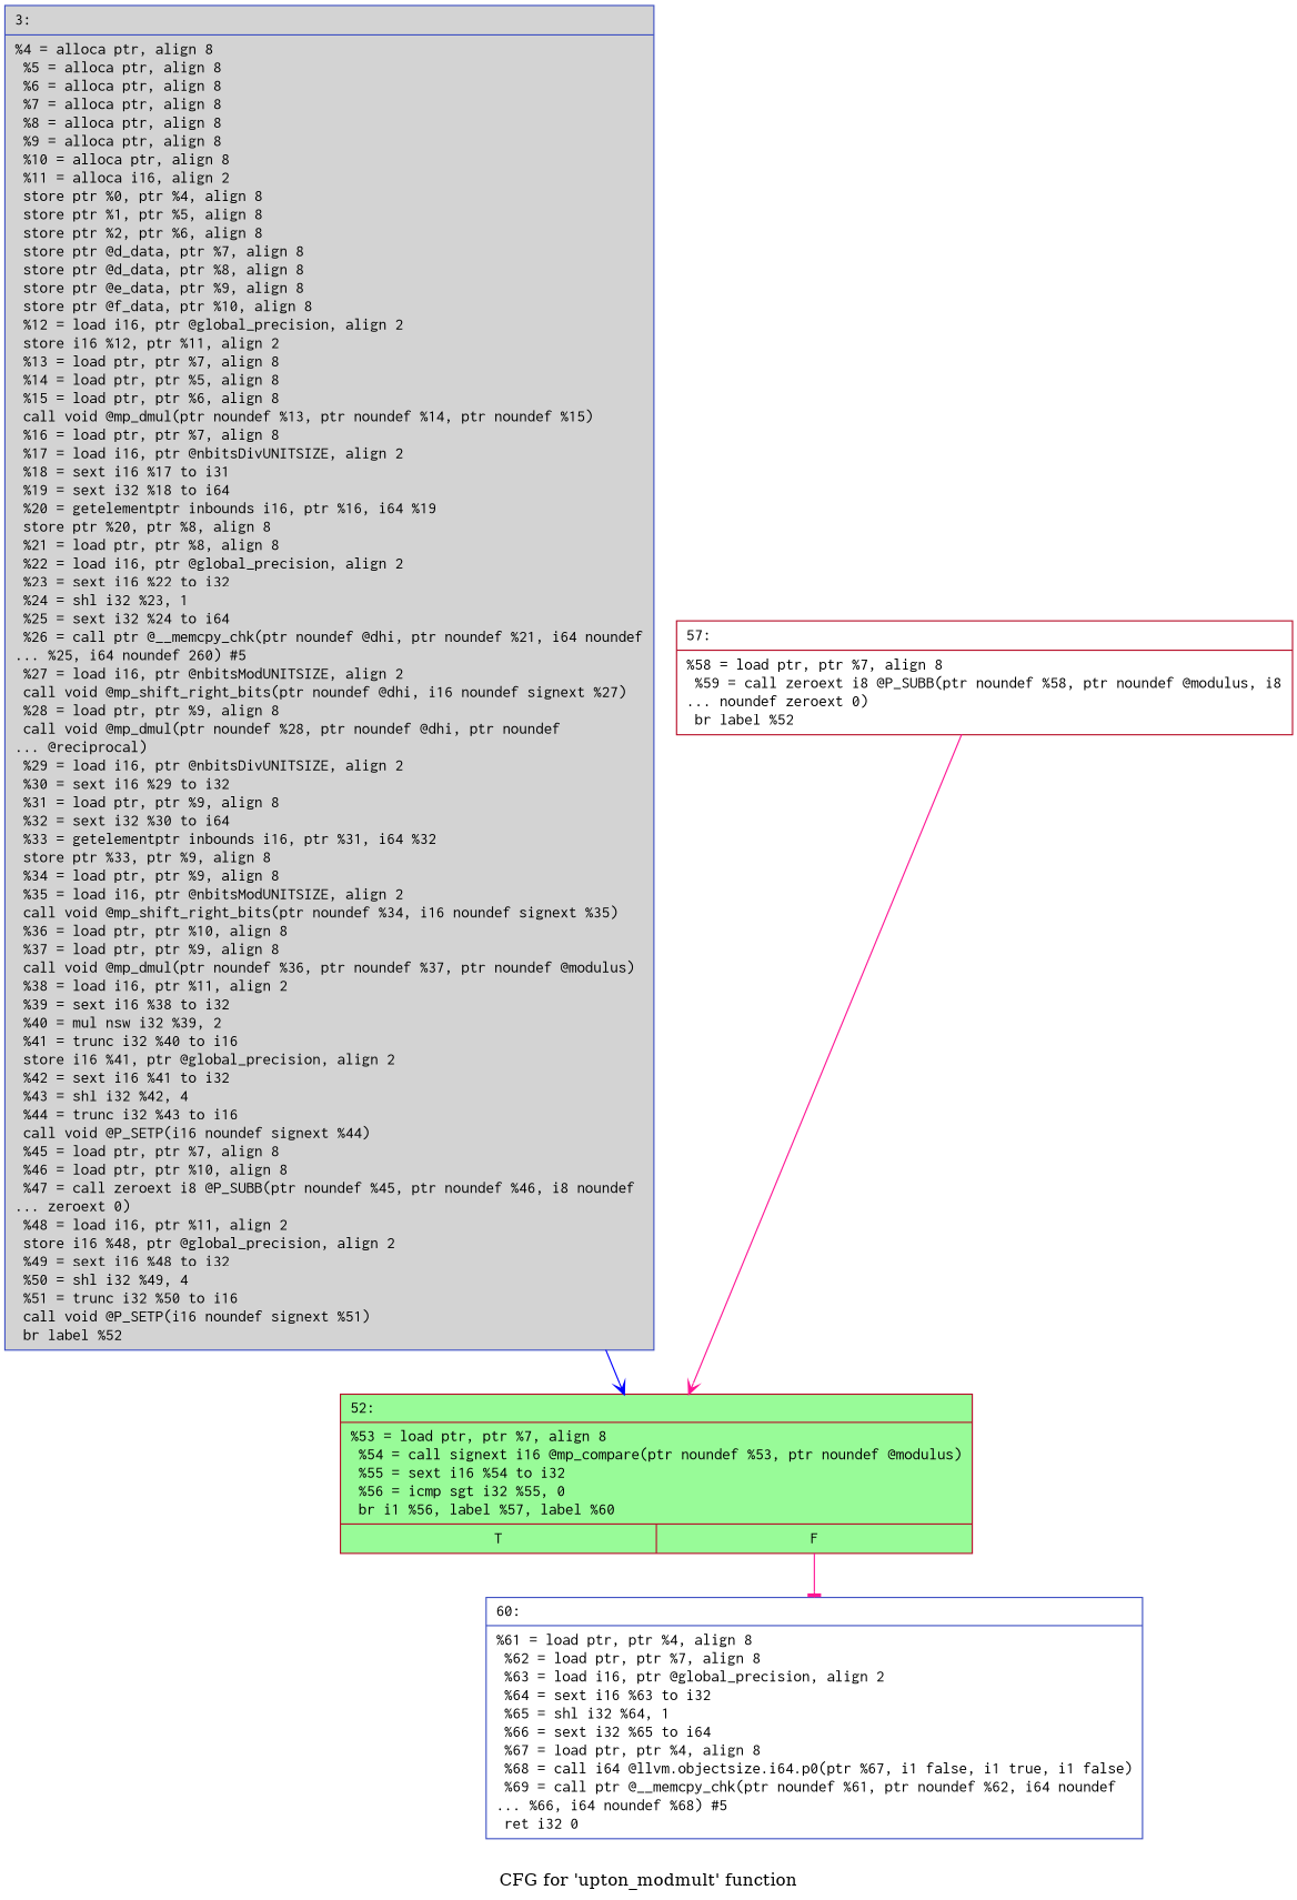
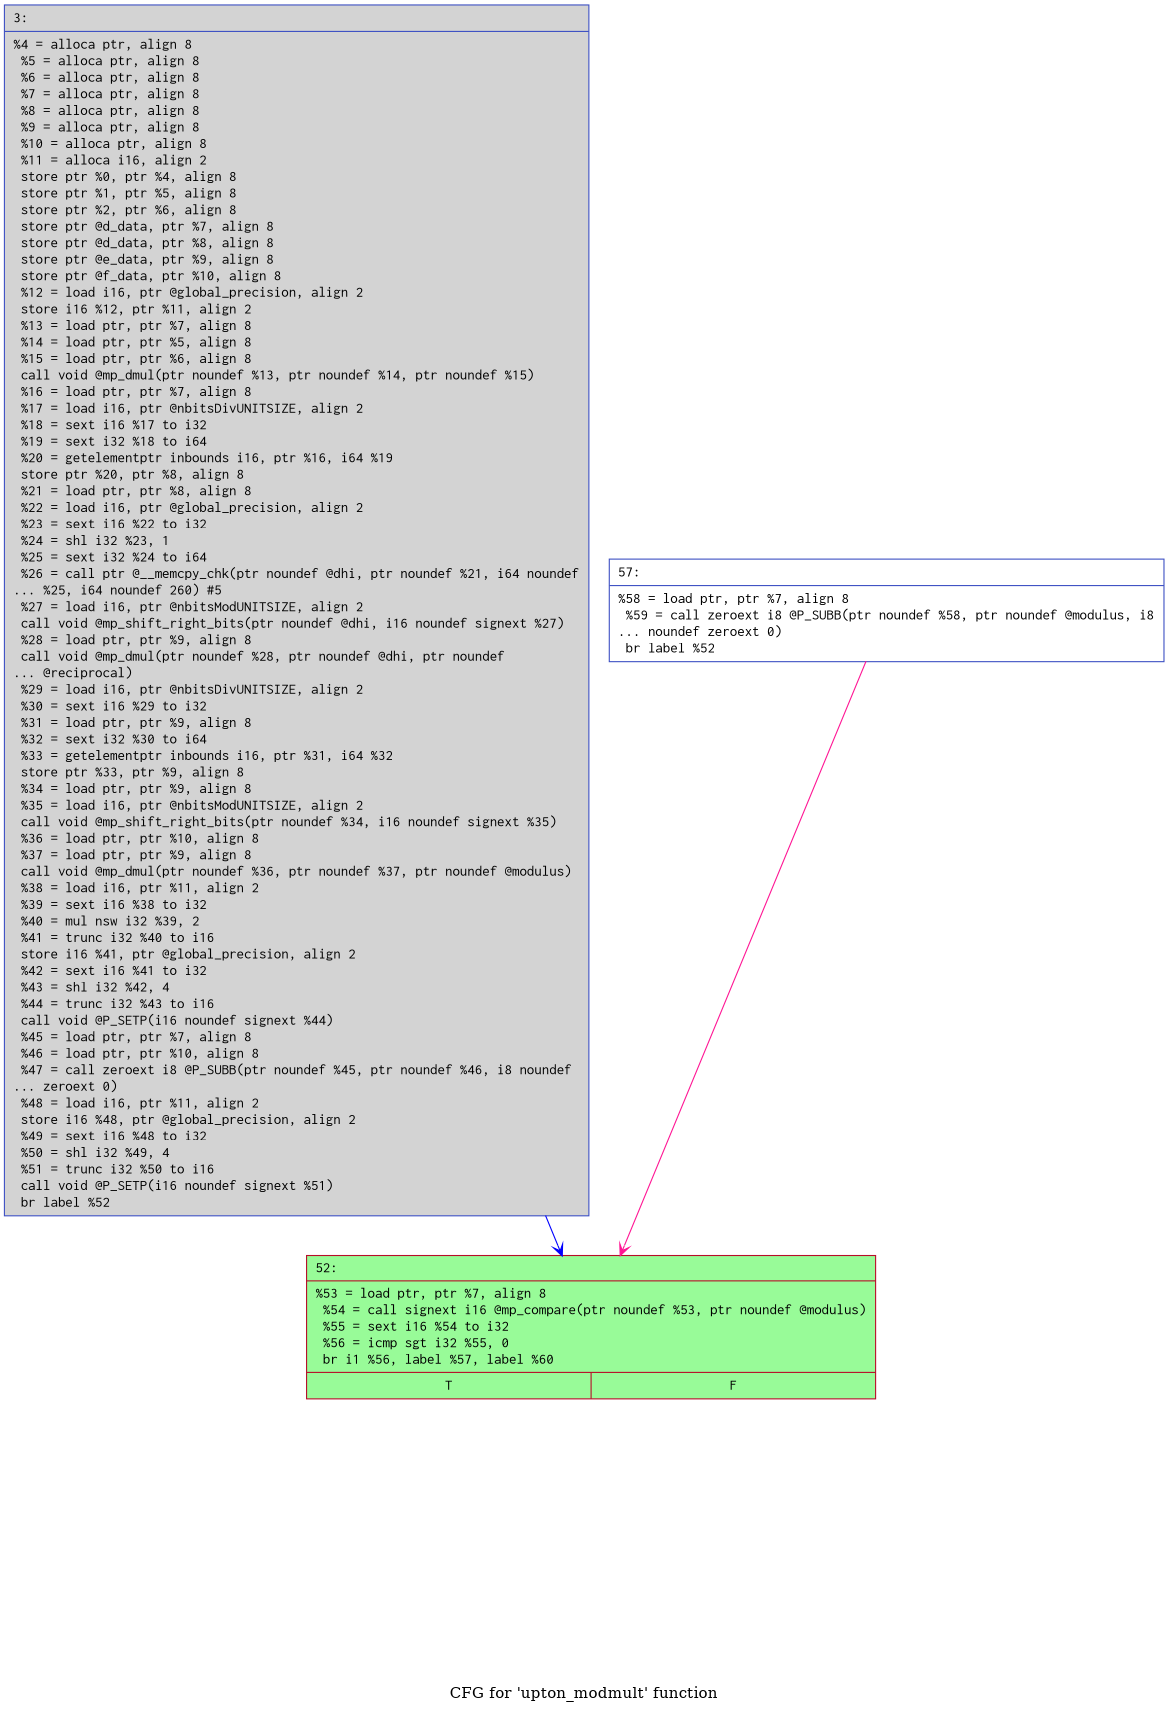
  digraph {
    label="CFG for 'upton_modmult' function"
    node [color="#3d50c3ff" fillcolor=white fontname=Courier shape=record style=filled]
    edge [arrowhead=vee color=deeppink]
-   n1 [fillcolor=lightgrey label="{3:\l|  %4 = alloca ptr, align 8\l  %5 = alloca ptr, align 8\l  %6 = alloca ptr, align 8\l  %7 = alloca ptr, align 8\l  %8 = alloca ptr, align 8\l  %9 = alloca ptr, align 8\l  %10 = alloca ptr, align 8\l  %11 = alloca i16, align 2\l  store ptr %0, ptr %4, align 8\l  store ptr %1, ptr %5, align 8\l  store ptr %2, ptr %6, align 8\l  store ptr @d_data, ptr %7, align 8\l  store ptr @d_data, ptr %8, align 8\l  store ptr @e_data, ptr %9, align 8\l  store ptr @f_data, ptr %10, align 8\l  %12 = load i16, ptr @global_precision, align 2\l  store i16 %12, ptr %11, align 2\l  %13 = load ptr, ptr %7, align 8\l  %14 = load ptr, ptr %5, align 8\l  %15 = load ptr, ptr %6, align 8\l  call void @mp_dmul(ptr noundef %13, ptr noundef %14, ptr noundef %15)\l  %16 = load ptr, ptr %7, align 8\l  %17 = load i16, ptr @nbitsDivUNITSIZE, align 2\l  %18 = sext i16 %17 to i31\l  %19 = sext i32 %18 to i64\l  %20 = getelementptr inbounds i16, ptr %16, i64 %19\l  store ptr %20, ptr %8, align 8\l  %21 = load ptr, ptr %8, align 8\l  %22 = load i16, ptr @global_precision, align 2\l  %23 = sext i16 %22 to i32\l  %24 = shl i32 %23, 1\l  %25 = sext i32 %24 to i64\l  %26 = call ptr @__memcpy_chk(ptr noundef @dhi, ptr noundef %21, i64 noundef\l... %25, i64 noundef 260) #5\l  %27 = load i16, ptr @nbitsModUNITSIZE, align 2\l  call void @mp_shift_right_bits(ptr noundef @dhi, i16 noundef signext %27)\l  %28 = load ptr, ptr %9, align 8\l  call void @mp_dmul(ptr noundef %28, ptr noundef @dhi, ptr noundef\l... @reciprocal)\l  %29 = load i16, ptr @nbitsDivUNITSIZE, align 2\l  %30 = sext i16 %29 to i32\l  %31 = load ptr, ptr %9, align 8\l  %32 = sext i32 %30 to i64\l  %33 = getelementptr inbounds i16, ptr %31, i64 %32\l  store ptr %33, ptr %9, align 8\l  %34 = load ptr, ptr %9, align 8\l  %35 = load i16, ptr @nbitsModUNITSIZE, align 2\l  call void @mp_shift_right_bits(ptr noundef %34, i16 noundef signext %35)\l  %36 = load ptr, ptr %10, align 8\l  %37 = load ptr, ptr %9, align 8\l  call void @mp_dmul(ptr noundef %36, ptr noundef %37, ptr noundef @modulus)\l  %38 = load i16, ptr %11, align 2\l  %39 = sext i16 %38 to i32\l  %40 = mul nsw i32 %39, 2\l  %41 = trunc i32 %40 to i16\l  store i16 %41, ptr @global_precision, align 2\l  %42 = sext i16 %41 to i32\l  %43 = shl i32 %42, 4\l  %44 = trunc i32 %43 to i16\l  call void @P_SETP(i16 noundef signext %44)\l  %45 = load ptr, ptr %7, align 8\l  %46 = load ptr, ptr %10, align 8\l  %47 = call zeroext i8 @P_SUBB(ptr noundef %45, ptr noundef %46, i8 noundef\l... zeroext 0)\l  %48 = load i16, ptr %11, align 2\l  store i16 %48, ptr @global_precision, align 2\l  %49 = sext i16 %48 to i32\l  %50 = shl i32 %49, 4\l  %51 = trunc i32 %50 to i16\l  call void @P_SETP(i16 noundef signext %51)\l  br label %52\l}"]
+   n1 [fillcolor=lightgrey label="{3:\l|  %4 = alloca ptr, align 8\l  %5 = alloca ptr, align 8\l  %6 = alloca ptr, align 8\l  %7 = alloca ptr, align 8\l  %8 = alloca ptr, align 8\l  %9 = alloca ptr, align 8\l  %10 = alloca ptr, align 8\l  %11 = alloca i16, align 2\l  store ptr %0, ptr %4, align 8\l  store ptr %1, ptr %5, align 8\l  store ptr %2, ptr %6, align 8\l  store ptr @d_data, ptr %7, align 8\l  store ptr @d_data, ptr %8, align 8\l  store ptr @e_data, ptr %9, align 8\l  store ptr @f_data, ptr %10, align 8\l  %12 = load i16, ptr @global_precision, align 2\l  store i16 %12, ptr %11, align 2\l  %13 = load ptr, ptr %7, align 8\l  %14 = load ptr, ptr %5, align 8\l  %15 = load ptr, ptr %6, align 8\l  call void @mp_dmul(ptr noundef %13, ptr noundef %14, ptr noundef %15)\l  %16 = load ptr, ptr %7, align 8\l  %17 = load i16, ptr @nbitsDivUNITSIZE, align 2\l  %18 = sext i16 %17 to i32\l  %19 = sext i32 %18 to i64\l  %20 = getelementptr inbounds i16, ptr %16, i64 %19\l  store ptr %20, ptr %8, align 8\l  %21 = load ptr, ptr %8, align 8\l  %22 = load i16, ptr @global_precision, align 2\l  %23 = sext i16 %22 to i32\l  %24 = shl i32 %23, 1\l  %25 = sext i32 %24 to i64\l  %26 = call ptr @__memcpy_chk(ptr noundef @dhi, ptr noundef %21, i64 noundef\l... %25, i64 noundef 260) #5\l  %27 = load i16, ptr @nbitsModUNITSIZE, align 2\l  call void @mp_shift_right_bits(ptr noundef @dhi, i16 noundef signext %27)\l  %28 = load ptr, ptr %9, align 8\l  call void @mp_dmul(ptr noundef %28, ptr noundef @dhi, ptr noundef\l... @reciprocal)\l  %29 = load i16, ptr @nbitsDivUNITSIZE, align 2\l  %30 = sext i16 %29 to i32\l  %31 = load ptr, ptr %9, align 8\l  %32 = sext i32 %30 to i64\l  %33 = getelementptr inbounds i16, ptr %31, i64 %32\l  store ptr %33, ptr %9, align 8\l  %34 = load ptr, ptr %9, align 8\l  %35 = load i16, ptr @nbitsModUNITSIZE, align 2\l  call void @mp_shift_right_bits(ptr noundef %34, i16 noundef signext %35)\l  %36 = load ptr, ptr %10, align 8\l  %37 = load ptr, ptr %9, align 8\l  call void @mp_dmul(ptr noundef %36, ptr noundef %37, ptr noundef @modulus)\l  %38 = load i16, ptr %11, align 2\l  %39 = sext i16 %38 to i32\l  %40 = mul nsw i32 %39, 2\l  %41 = trunc i32 %40 to i16\l  store i16 %41, ptr @global_precision, align 2\l  %42 = sext i16 %41 to i32\l  %43 = shl i32 %42, 4\l  %44 = trunc i32 %43 to i16\l  call void @P_SETP(i16 noundef signext %44)\l  %45 = load ptr, ptr %7, align 8\l  %46 = load ptr, ptr %10, align 8\l  %47 = call zeroext i8 @P_SUBB(ptr noundef %45, ptr noundef %46, i8 noundef\l... zeroext 0)\l  %48 = load i16, ptr %11, align 2\l  store i16 %48, ptr @global_precision, align 2\l  %49 = sext i16 %48 to i32\l  %50 = shl i32 %49, 4\l  %51 = trunc i32 %50 to i16\l  call void @P_SETP(i16 noundef signext %51)\l  br label %52\l}"]
    n2 [color="#b70d28ff" fillcolor=palegreen label="{52:\l|  %53 = load ptr, ptr %7, align 8\l  %54 = call signext i16 @mp_compare(ptr noundef %53, ptr noundef @modulus)\l  %55 = sext i16 %54 to i32\l  %56 = icmp sgt i32 %55, 0\l  br i1 %56, label %57, label %60\l|{<s0>T|<s1>F}}"]
-   n3 [label="{60:\l|  %61 = load ptr, ptr %4, align 8\l  %62 = load ptr, ptr %7, align 8\l  %63 = load i16, ptr @global_precision, align 2\l  %64 = sext i16 %63 to i32\l  %65 = shl i32 %64, 1\l  %66 = sext i32 %65 to i64\l  %67 = load ptr, ptr %4, align 8\l  %68 = call i64 @llvm.objectsize.i64.p0(ptr %67, i1 false, i1 true, i1 false)\l  %69 = call ptr @__memcpy_chk(ptr noundef %61, ptr noundef %62, i64 noundef\l... %66, i64 noundef %68) #5\l  ret i32 0\l}"]
-   n4 [color="#b70d28ff" label="{57:\l|  %58 = load ptr, ptr %7, align 8\l  %59 = call zeroext i8 @P_SUBB(ptr noundef %58, ptr noundef @modulus, i8\l... noundef zeroext 0)\l  br label %52\l}"]
+   n4 [label="{57:\l|  %58 = load ptr, ptr %7, align 8\l  %59 = call zeroext i8 @P_SUBB(ptr noundef %58, ptr noundef @modulus, i8\l... noundef zeroext 0)\l  br label %52\l}"]
    n1 -> n2 [color=blue]
-   n2 -> n3 [arrowhead=tee tailport=s1]
    n4 -> n2
  }
